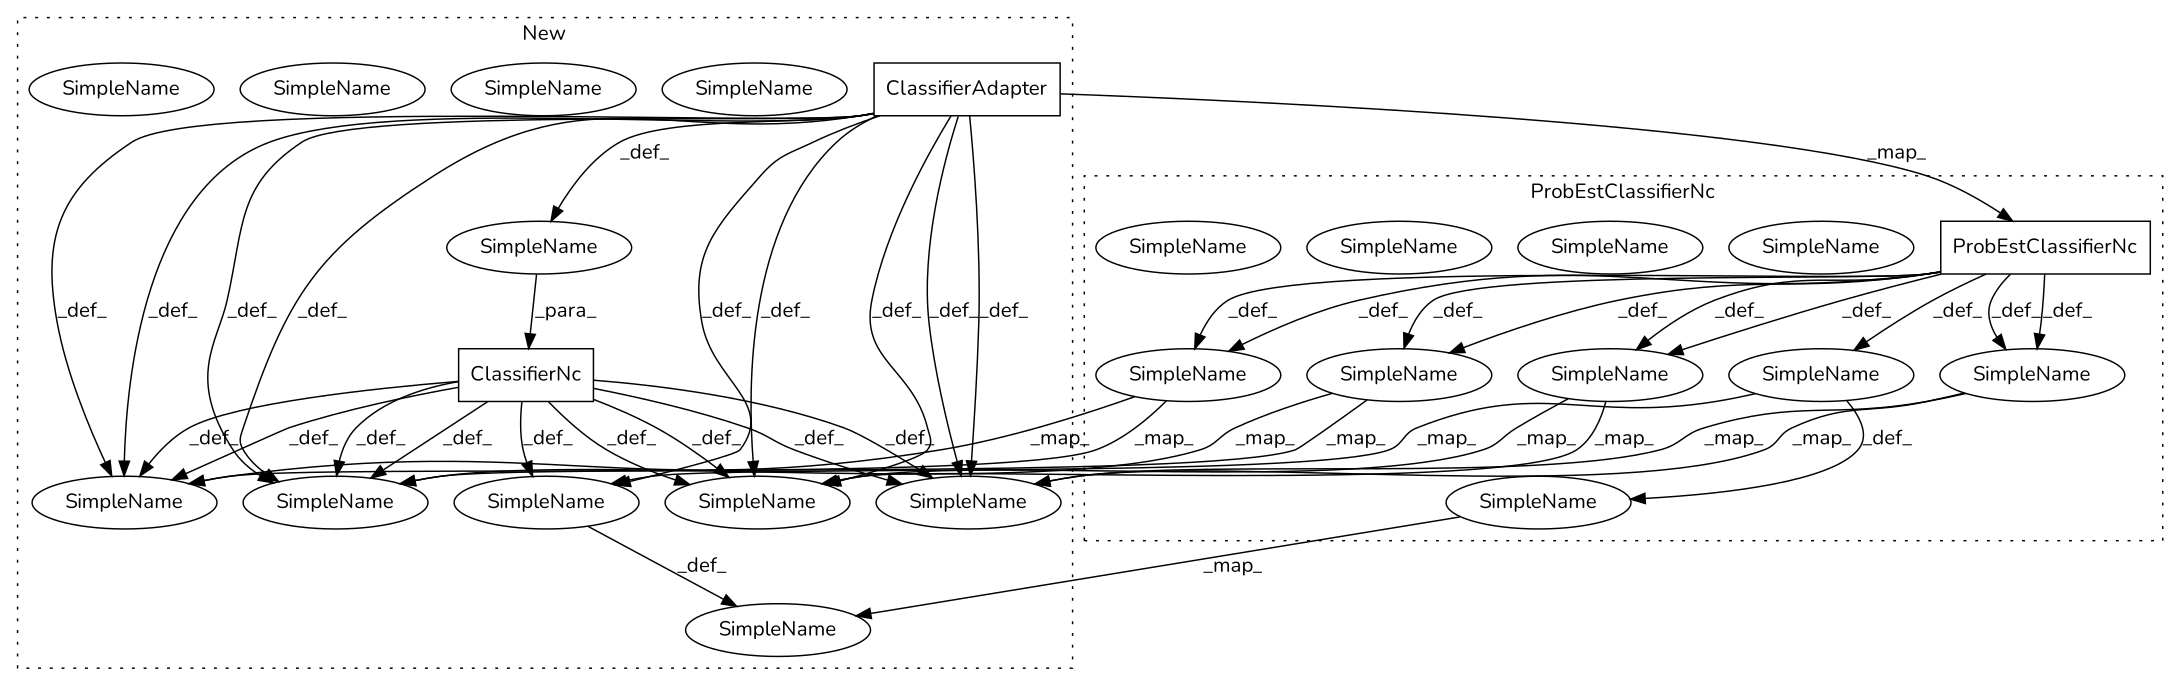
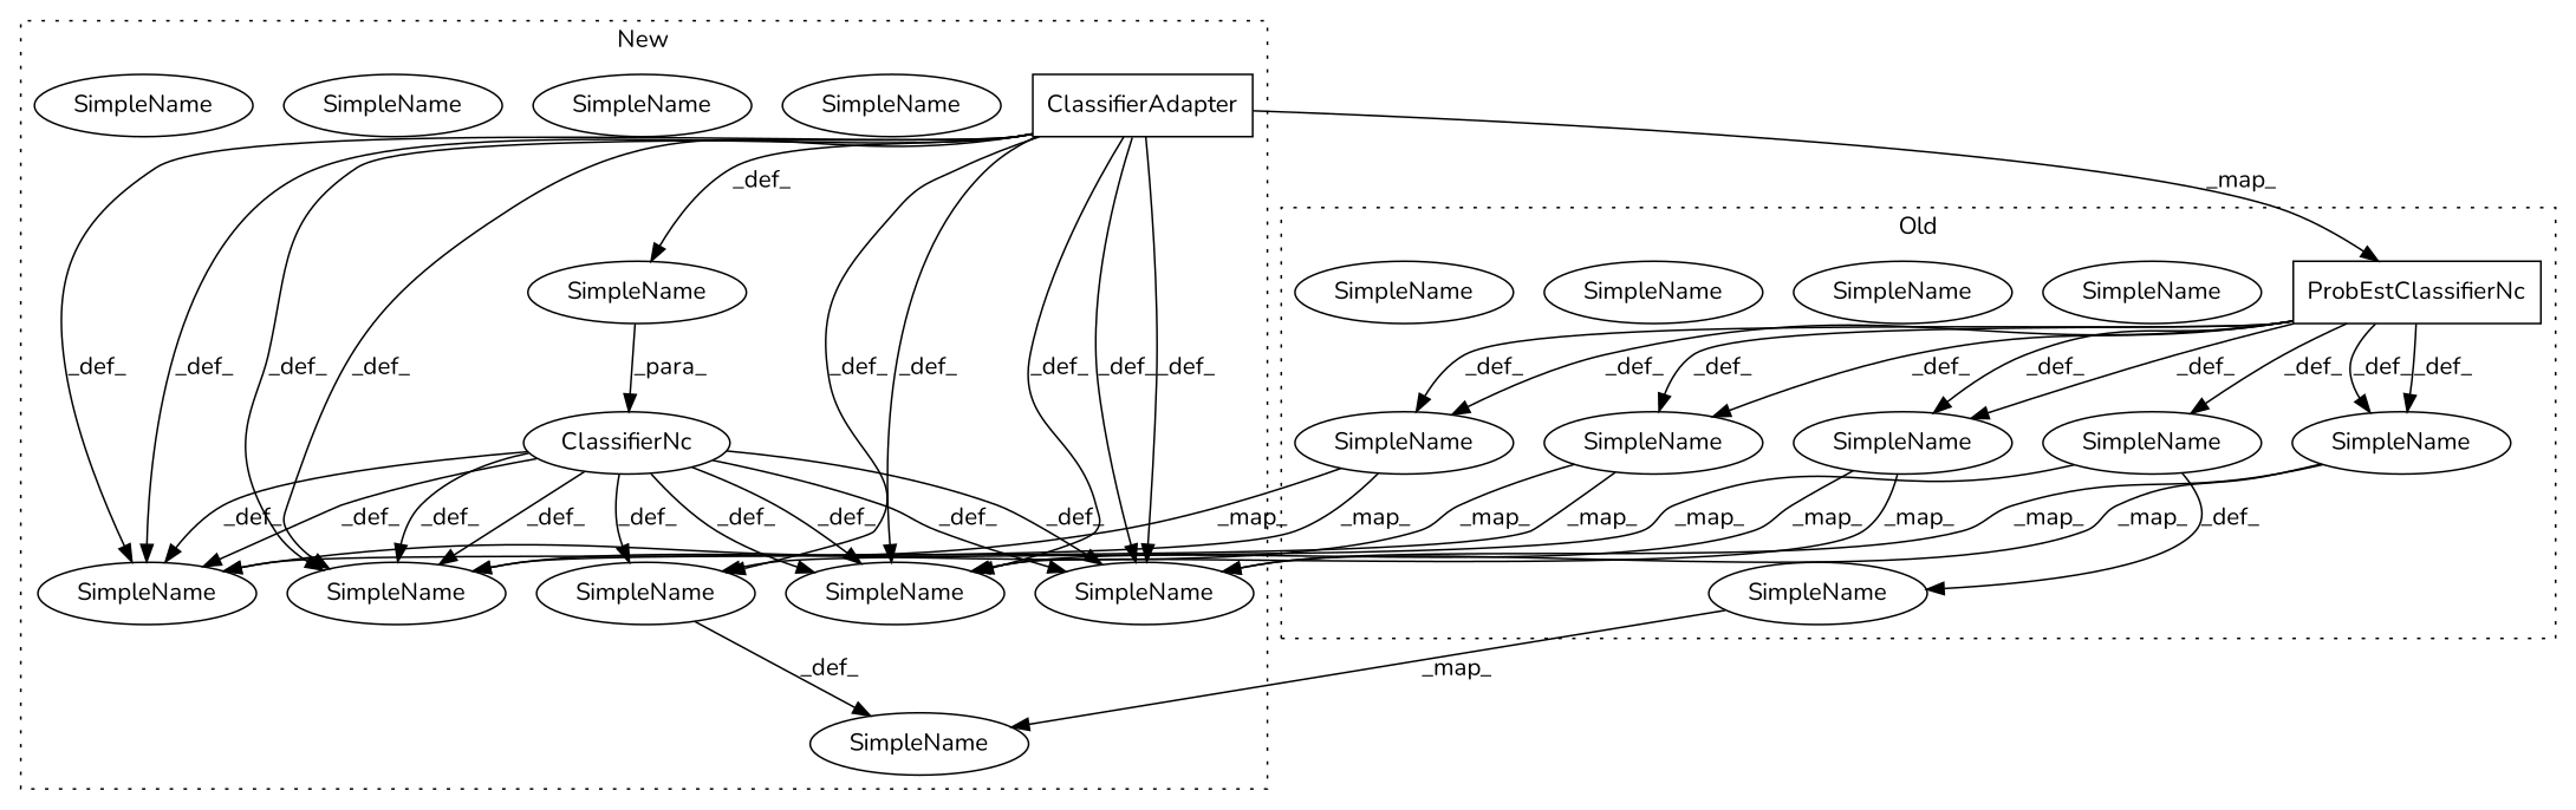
  digraph {
    fontname=Nunito
    node [a=42 fontname=Nunito l=5 s=2170 shape=ellipse]
    edge [fontname=Nunito]
    n1 [a=32 l="20,1" label=ProbEstClassifierNc s="1820,1864" shape=box]
    n2 [label=SimpleName]
    n3 [label=SimpleName]
    n4 [l=6 label=SimpleName s=1321]
    n5 [l=6 label=SimpleName s=1321]
    n6 [l=4 label=SimpleName s=1931]
    n7 [label=SimpleName s=1944]
    n8 [l=10 label=SimpleName s=2071]
    n9 [l=10 label=SimpleName s=2071]
    n10 [l=2 label=SimpleName s=2234]
    n11 [l=2 label=SimpleName s=2234]
    n12 [a=32 l="18,1" label=ClassifierAdapter s="1919,1961" shape=box]
-   n13 [a=32 l="13,1" label=ClassifierNc s="1906,1962" shape=box]
+   n13 [a=32 l="13,1" label=ClassifierNc s="1906,1962"]
    n14 [label=SimpleName s=2268]
    n15 [label=SimpleName s=2268]
    n16 [l=6 label=SimpleName s=1359]
    n17 [l=6 label=SimpleName s=1359]
    n18 [label=SimpleName l="" s=""]
    n19 [l=4 label=SimpleName s=2029]
    n20 [label=SimpleName s=2042]
    n21 [l=10 label=SimpleName s=2169]
    n22 [l=10 label=SimpleName s=2169]
    n23 [l=2 label=SimpleName s=2332]
    n24 [l=2 label=SimpleName s=2332]
    subgraph cluster_1 {
-     label=ProbEstClassifierNc
+     label=Old
      style=dotted
      n1
      n2
      n3
      n4
      n5
      n6
      n7
      n8
      n9
      n10
      n11
    }
    subgraph cluster_2 {
      label=New
      style=dotted
      n12
      n13
      n14
      n15
      n16
      n17
      n18
      n19
      n20
      n21
      n22
      n23
      n24
    }
    n1 -> n3 [label=_def_]
    n1 -> n3 [label=_def_]
    n1 -> n5 [label=_def_]
    n1 -> n5 [label=_def_]
    n1 -> n6 [label=_def_]
    n1 -> n9 [label=_def_]
    n1 -> n9 [label=_def_]
    n1 -> n11 [label=_def_]
    n1 -> n11 [label=_def_]
    n3 -> n15 [label=_map_]
    n3 -> n15 [label=_map_]
    n5 -> n17 [label=_map_]
    n5 -> n17 [label=_map_]
    n6 -> n7 [label=_def_]
    n6 -> n19 [label=_map_]
    n7 -> n20 [label=_map_]
    n9 -> n22 [label=_map_]
    n9 -> n22 [label=_map_]
    n11 -> n24 [label=_map_]
    n11 -> n24 [label=_map_]
    n12 -> n1 [label=_map_]
    n12 -> n15 [label=_def_]
    n12 -> n15 [label=_def_]
    n12 -> n17 [label=_def_]
    n12 -> n17 [label=_def_]
    n12 -> n18 [label=_def_]
    n12 -> n19 [label=_def_]
    n12 -> n22 [label=_def_]
    n12 -> n22 [label=_def_]
    n12 -> n24 [label=_def_]
    n12 -> n24 [label=_def_]
    n13 -> n15 [label=_def_]
    n13 -> n15 [label=_def_]
    n13 -> n17 [label=_def_]
    n13 -> n17 [label=_def_]
    n13 -> n19 [label=_def_]
    n13 -> n22 [label=_def_]
    n13 -> n22 [label=_def_]
    n13 -> n24 [label=_def_]
    n13 -> n24 [label=_def_]
    n18 -> n13 [label=_para_]
    n19 -> n20 [label=_def_]
  }
